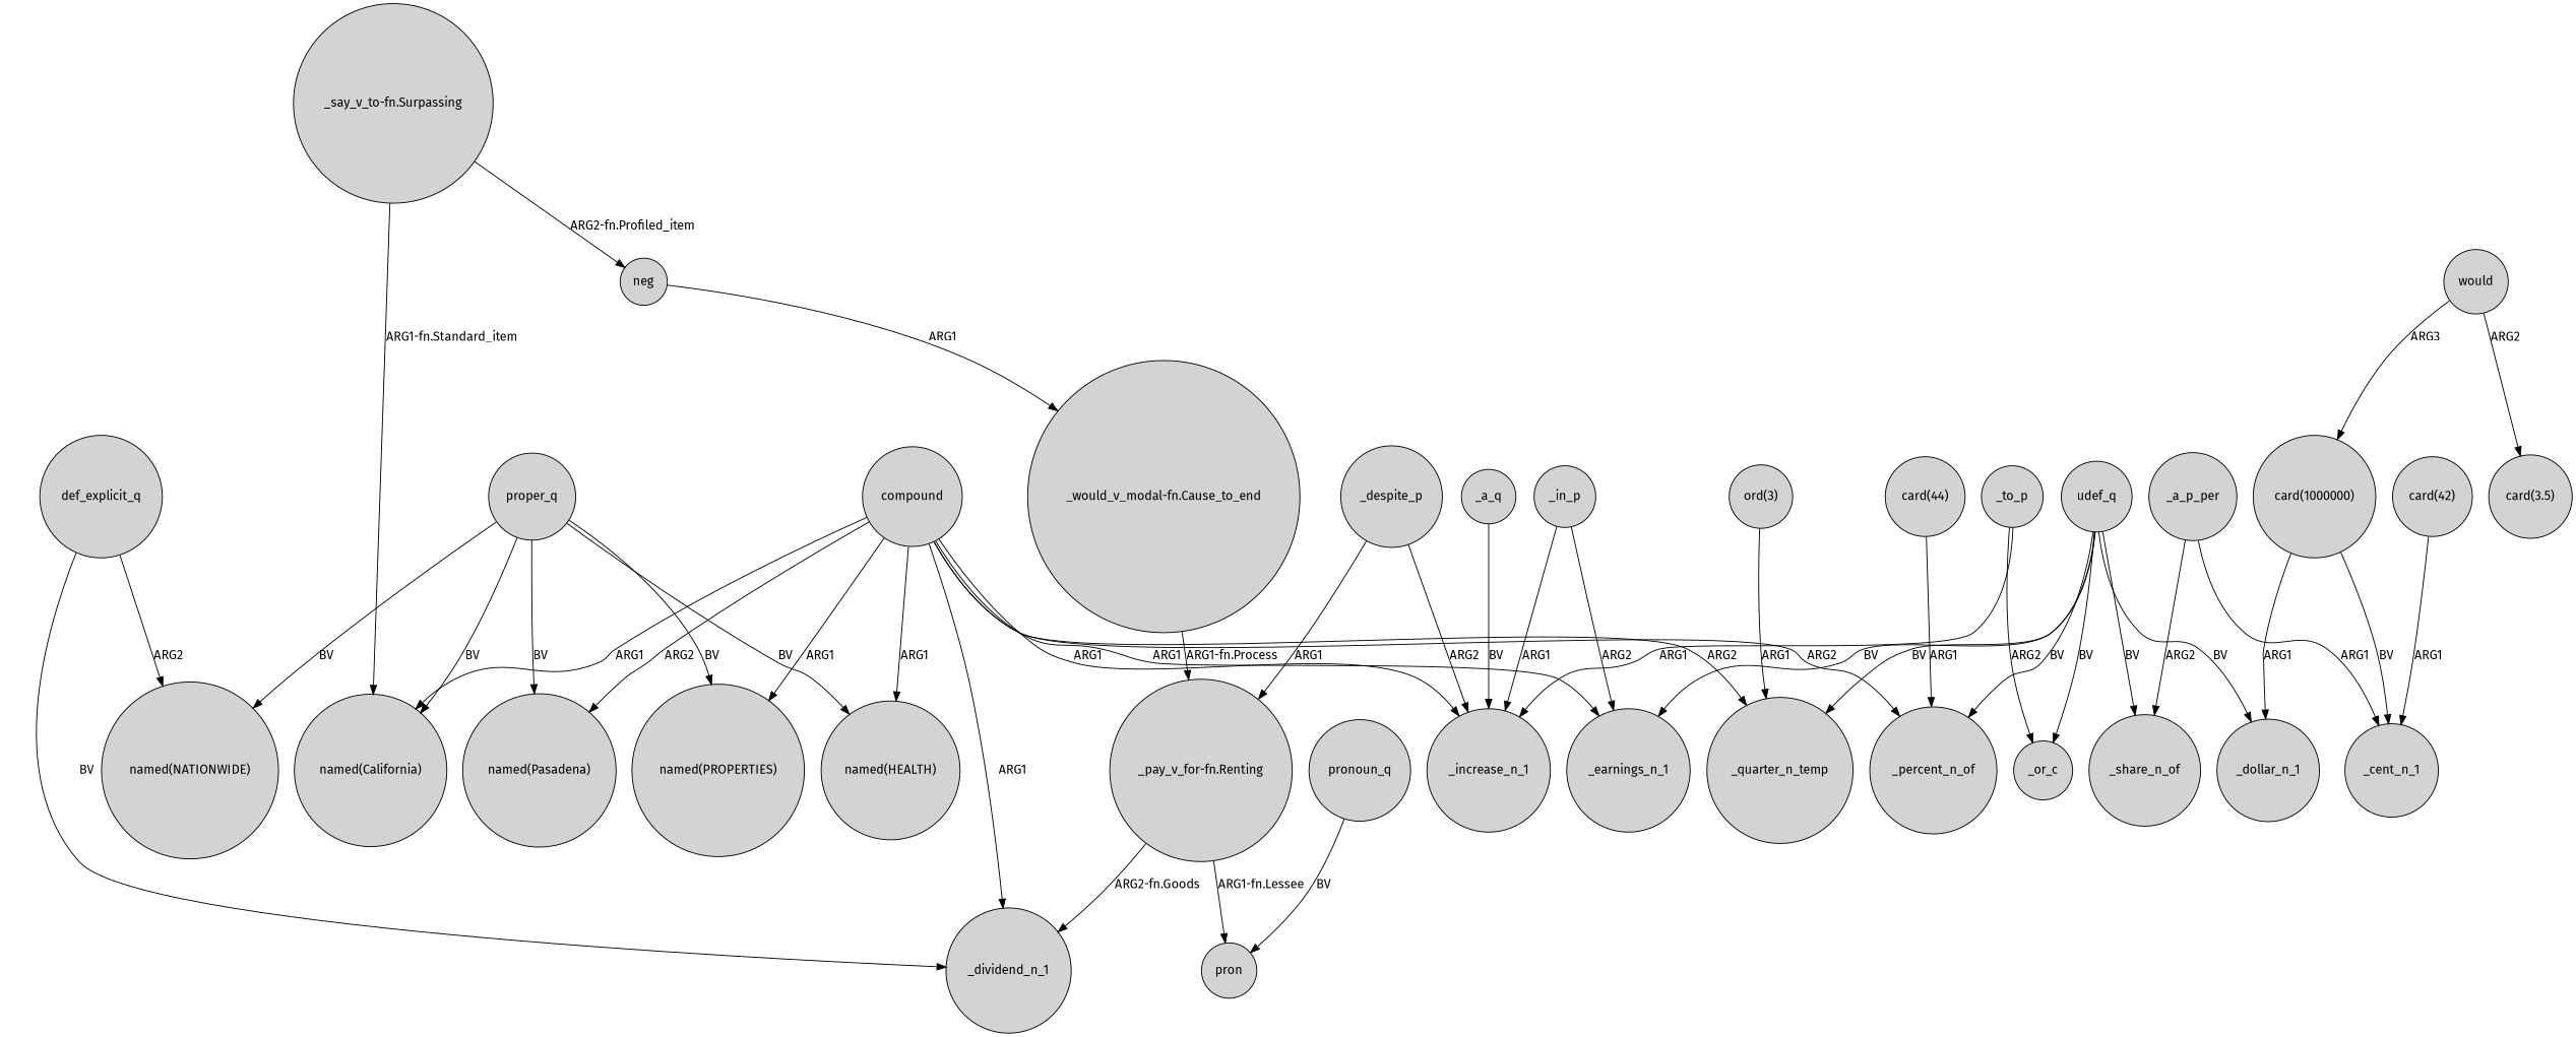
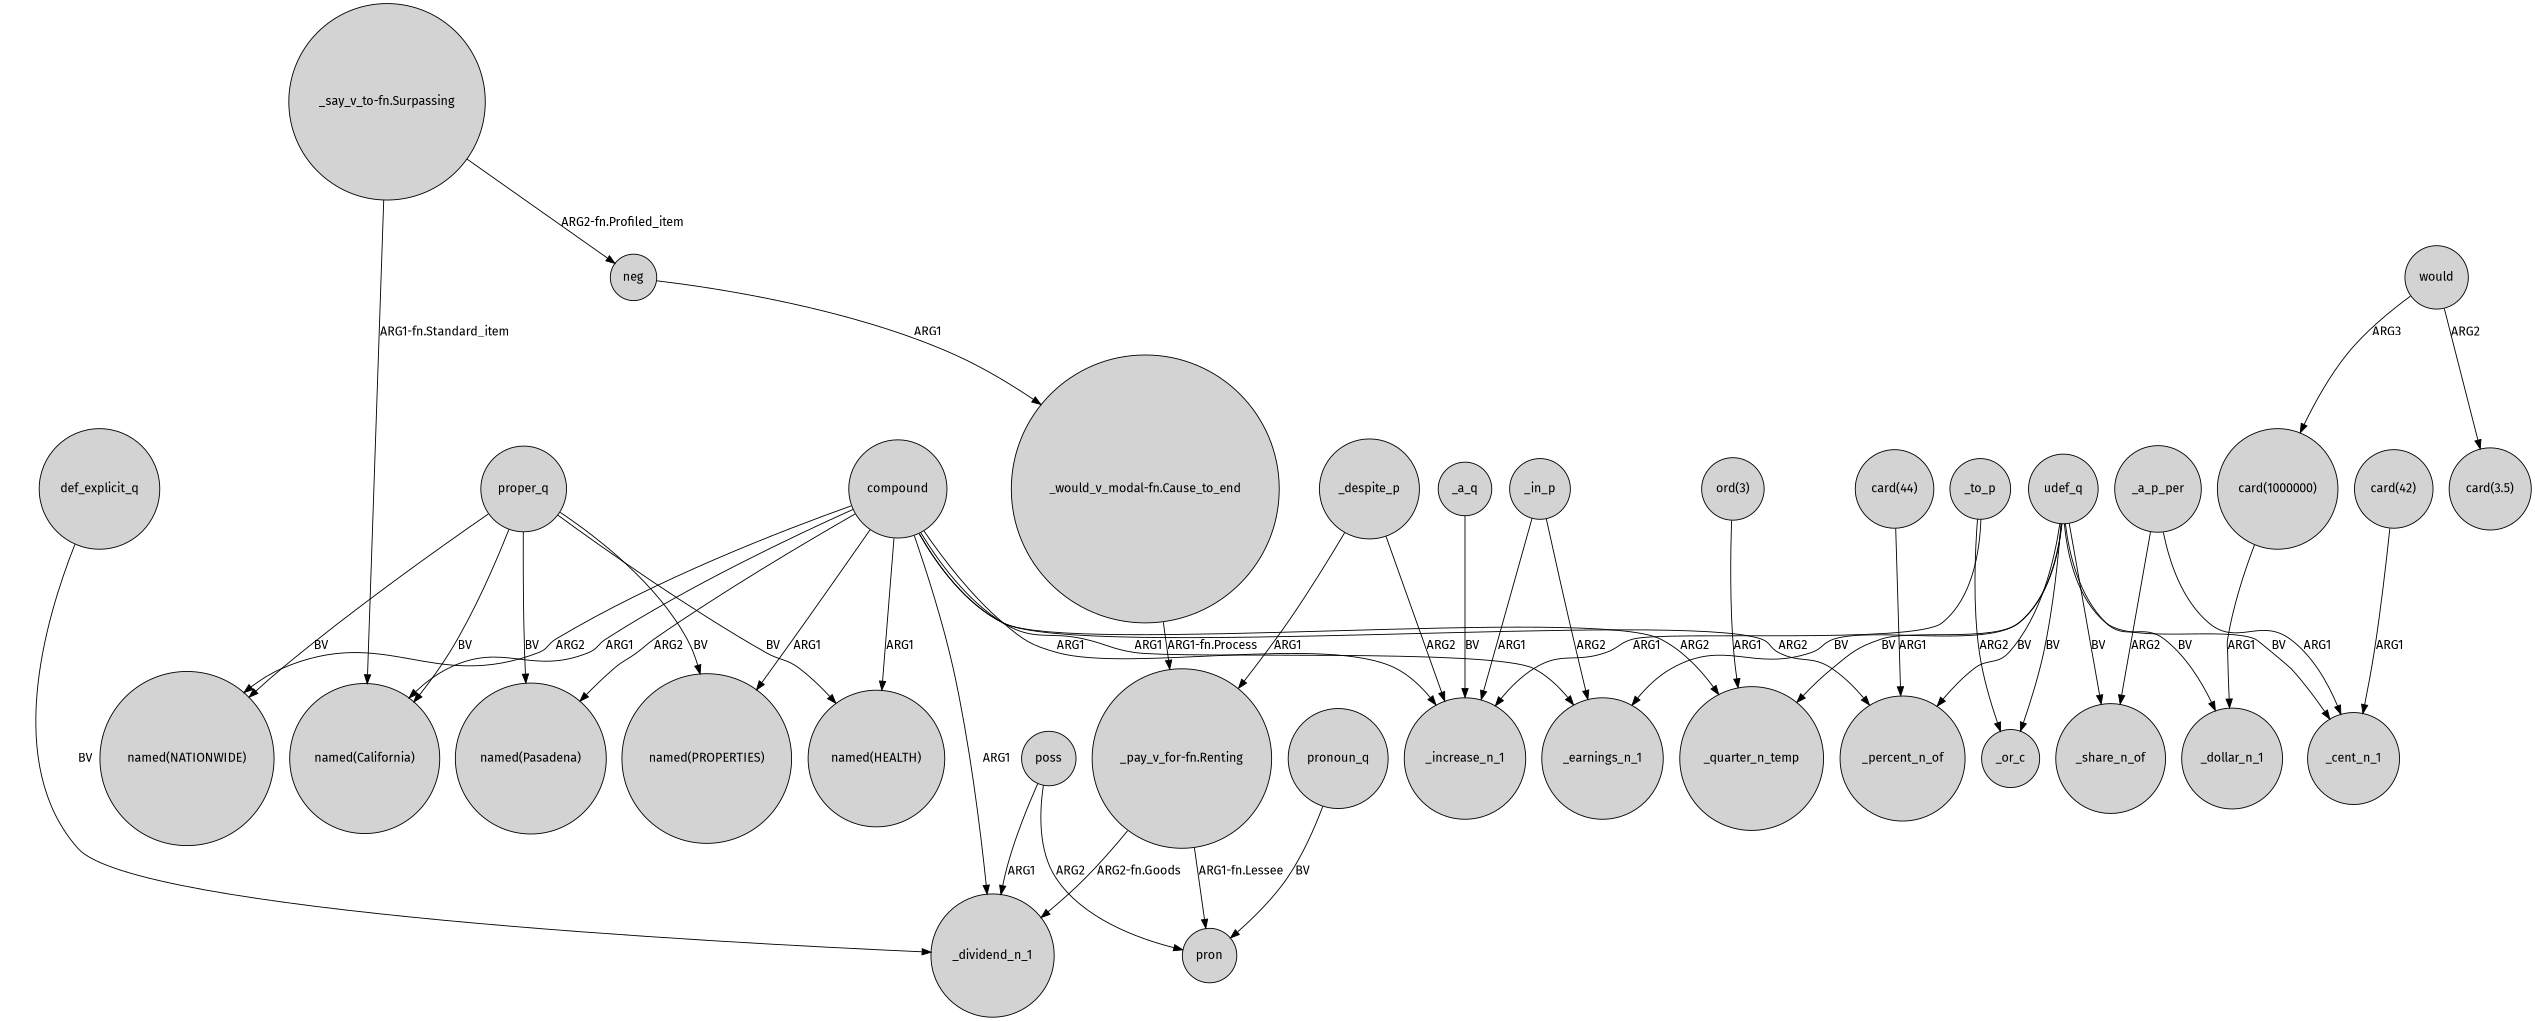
  digraph {
    fontname="Fira Sans"
    node [fontname="Fira Sans" shape=circle style=filled]
    edge [fontname="Fira Sans"]
    compound
    "named(NATIONWIDE)"
    "named(PROPERTIES)"
    _dividend_n_1
    _increase_n_1
    _quarter_n_temp
    "named(HEALTH)"
    _earnings_n_1
    _percent_n_of
    "named(Pasadena)"
    "named(California)"
    _to_p
    _or_c
    proper_q
    "_pay_v_for-fn.Renting"
    pron
    "ord(3)"
    _a_p_per
    _cent_n_1
    _share_n_of
+   poss
    def_explicit_q
    n23 [label=would]
    "card(1000000)"
    "card(3.5)"
    _dollar_n_1
    udef_q
    "card(42)"
    _in_p
    pronoun_q
    "card(44)"
    "_would_v_modal-fn.Cause_to_end"
    "_say_v_to-fn.Surpassing"
    neg
    _a_q
    _despite_p
-   def_explicit_q -> "named(NATIONWIDE)" [label=ARG2]
+   compound -> "named(NATIONWIDE)" [label=ARG2]
    compound -> "named(PROPERTIES)" [label=ARG1]
    compound -> _dividend_n_1 [label=ARG1]
    compound -> _increase_n_1 [label=ARG1]
    compound -> _quarter_n_temp [label=ARG2]
    compound -> "named(HEALTH)" [label=ARG1]
    compound -> _earnings_n_1 [label=ARG1]
    compound -> _percent_n_of [label=ARG2]
    compound -> "named(Pasadena)" [label=ARG2]
    compound -> "named(California)" [label=ARG1]
    _to_p -> _increase_n_1 [label=ARG1]
    _to_p -> _or_c [label=ARG2]
    proper_q -> "named(NATIONWIDE)" [label=BV]
    proper_q -> "named(PROPERTIES)" [label=BV]
    proper_q -> "named(HEALTH)" [label=BV]
    proper_q -> "named(Pasadena)" [label=BV]
    proper_q -> "named(California)" [label=BV]
    "_pay_v_for-fn.Renting" -> _dividend_n_1 [label="ARG2-fn.Goods"]
    "_pay_v_for-fn.Renting" -> pron [label="ARG1-fn.Lessee"]
    "ord(3)" -> _quarter_n_temp [label=ARG1]
    _a_p_per -> _cent_n_1 [label=ARG1]
    _a_p_per -> _share_n_of [label=ARG2]
+   poss -> _dividend_n_1 [label=ARG1]
+   poss -> pron [label=ARG2]
    def_explicit_q -> _dividend_n_1 [label=BV]
    n23 -> "card(1000000)" [label=ARG3]
    n23 -> "card(3.5)" [label=ARG2]
    "card(1000000)" -> _dollar_n_1 [label=ARG1]
    udef_q -> _quarter_n_temp [label=BV]
    udef_q -> _earnings_n_1 [label=BV]
    udef_q -> _percent_n_of [label=BV]
    udef_q -> _or_c [label=BV]
-   "card(1000000)" -> _cent_n_1 [label=BV]
+   udef_q -> _cent_n_1 [label=BV]
    udef_q -> _share_n_of [label=BV]
    udef_q -> _dollar_n_1 [label=BV]
    "card(42)" -> _cent_n_1 [label=ARG1]
    _in_p -> _increase_n_1 [label=ARG1]
    _in_p -> _earnings_n_1 [label=ARG2]
    pronoun_q -> pron [label=BV]
    "card(44)" -> _percent_n_of [label=ARG1]
    "_would_v_modal-fn.Cause_to_end" -> "_pay_v_for-fn.Renting" [label="ARG1-fn.Process"]
    "_say_v_to-fn.Surpassing" -> "named(California)" [label="ARG1-fn.Standard_item"]
    "_say_v_to-fn.Surpassing" -> neg [label="ARG2-fn.Profiled_item"]
    neg -> "_would_v_modal-fn.Cause_to_end" [label=ARG1]
    _a_q -> _increase_n_1 [label=BV]
    _despite_p -> _increase_n_1 [label=ARG2]
    _despite_p -> "_pay_v_for-fn.Renting" [label=ARG1]
  }
